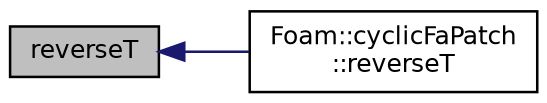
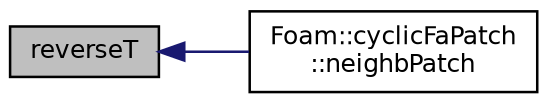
  digraph {
    rankdir=LR
    node [color=black fontname=Helvetica fontsize=10 shape=record]
    n1 [fillcolor=grey75 fontcolor=black height=0.2 label=reverseT style=filled width=0.4]
-   n2 [height=0.2 label="Foam::cyclicFaPatch\l::reverseT" width=0.4]
+   n2 [height=0.2 label="Foam::cyclicFaPatch\l::neighbPatch" width=0.4]
    n1 -> n2 [color=midnightblue dir=back fontname=Helvetica fontsize=10 labelfontname=Helvetica labelfontsize=10 style=solid]
  }
